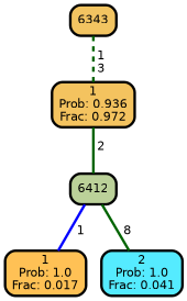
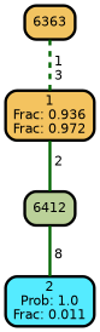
  graph {
    ranksep="0 equally"
    splines=straight
    node [color=black fontcolor=black fontname=helvetica penwidth=3 shape=box style="filled, rounded"]
    edge [color=darkgreen fontname=helvetica penwidth=3 style=solid]
-   n1 [fillcolor="#ffc155" label="1\nProb: 1.0\nFrac: 0.017"]
    n2 [fillcolor="#bbd199" label=6412]
-   n3 [fillcolor="#55ebff" label="2\nProb: 1.0\nFrac: 0.041"]
-   n4 [fillcolor="#f2c461" label=6343]
-   n5 [fillcolor="#f4c35f" label="1\nProb: 0.936\nFrac: 0.972"]
+   n3 [fillcolor="#55ebff" label="2\nProb: 1.0\nFrac: 0.011"]
+   n4 [fillcolor="#f2c461" label=6363]
+   n5 [fillcolor="#f4c35f" label="1\nFrac: 0.936\nFrac: 0.972"]
    subgraph sub_1 {
      rank=same
    }
-   n2 -- n1 [color=blue label=" 1"]
    n2 -- n3 [label=" 8"]
    n4 -- n5 [label=" 1\n 3" style=dashed]
    n5 -- n2 [label=" 2"]
  }
